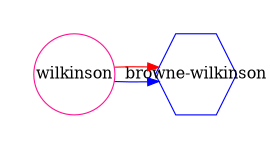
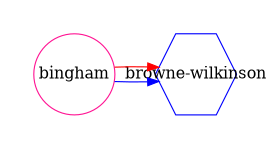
  digraph {
    rankdir=LR
    node [fillcolor=white fixedsize=true style=filled]
    edge [arrowhead=normal penwidth=1]
-   bingham [height=1 shape=circle width=1 color=deeppink label=wilkinson]
+   bingham [height=1 shape=circle width=1 color=deeppink]
    "browne-wilkinson" [height=1 shape=hexagon width=1 color=blue]
    bingham -> "browne-wilkinson" [color=blue]
    bingham -> "browne-wilkinson" [color=red]
  }
